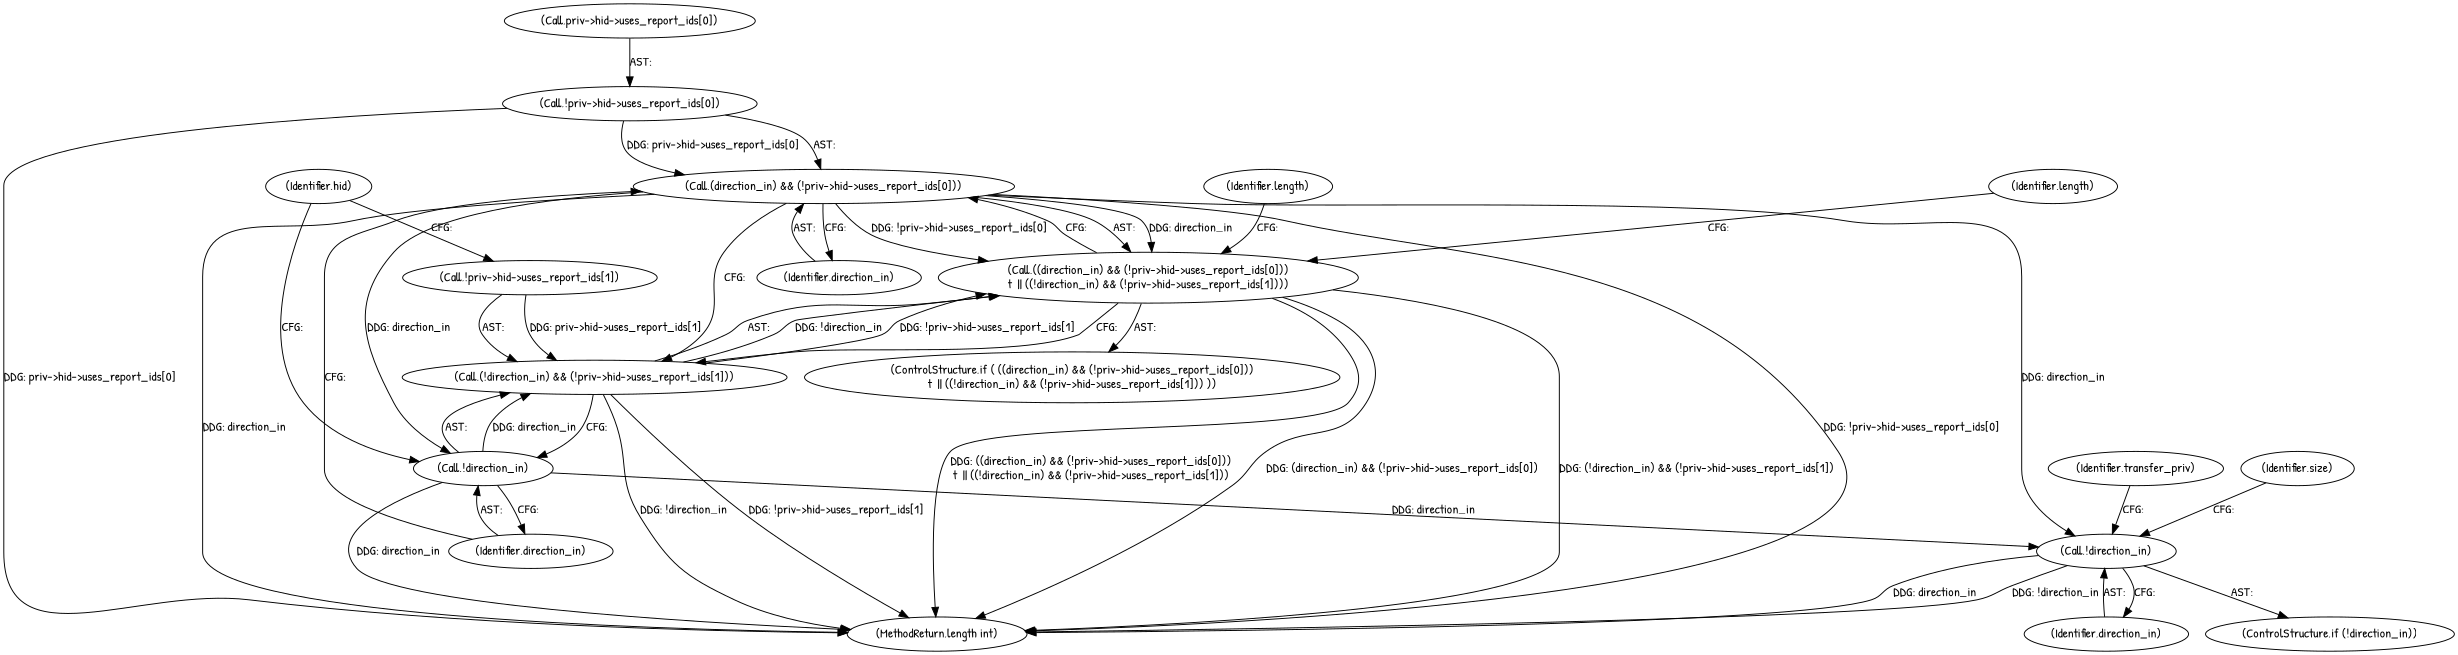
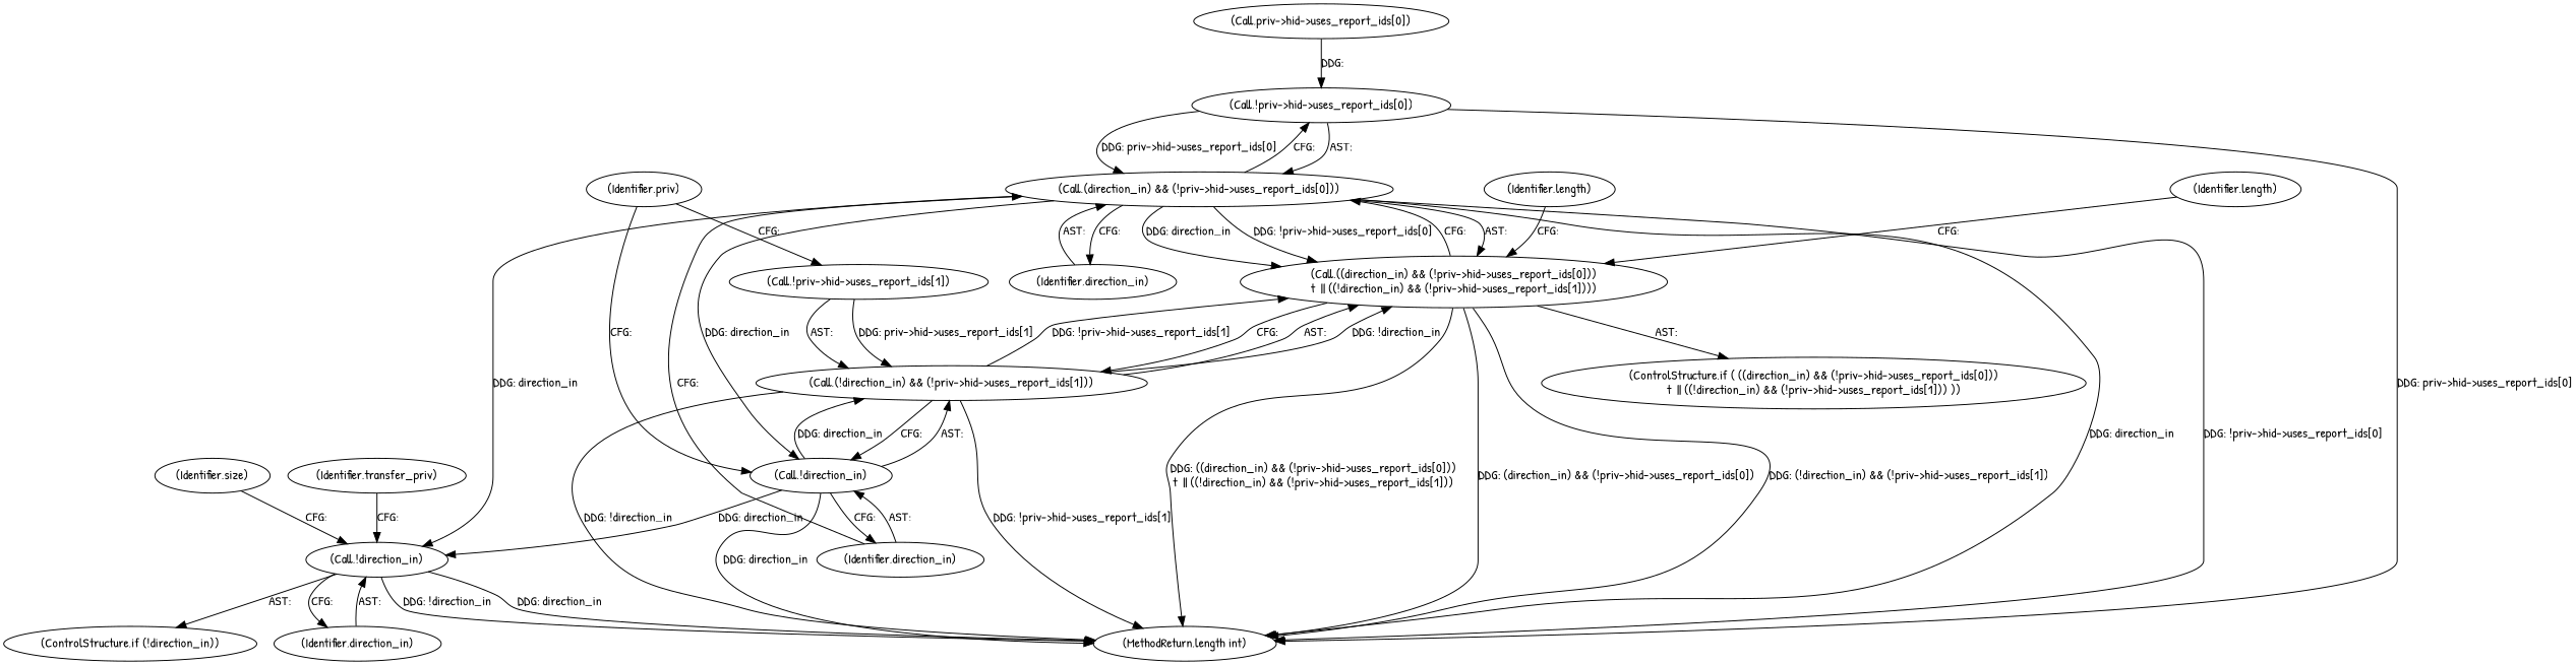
  digraph {
    fontname="Patrick Hand"
    node [fontname="Patrick Hand"]
    edge [fontname="Patrick Hand"]
    n1 [label="(Call,!priv->hid->uses_report_ids[0])"]
    n2 [label="(Call,(direction_in) && (!priv->hid->uses_report_ids[0]))"]
    n3 [label="(MethodReturn,length int)"]
    n4 [label="(Call,((direction_in) && (!priv->hid->uses_report_ids[0]))\n\t  || ((!direction_in) && (!priv->hid->uses_report_ids[1])))"]
    n5 [label="(Call,!direction_in)"]
    n6 [label="(Call,!direction_in)"]
    n7 [label="(Identifier,direction_in)"]
    n8 [label="(Call,priv->hid->uses_report_ids[0])"]
    n9 [label="(Call,(!direction_in) && (!priv->hid->uses_report_ids[1]))"]
    n10 [label="(ControlStructure,if ( ((direction_in) && (!priv->hid->uses_report_ids[0]))\n\t  || ((!direction_in) && (!priv->hid->uses_report_ids[1])) ))"]
    n11 [label="(Identifier,direction_in)"]
    n12 [label="(ControlStructure,if (!direction_in))"]
    n13 [label="(Identifier,direction_in)"]
    n14 [label="(Call,!priv->hid->uses_report_ids[1])"]
-   n15 [label="(Identifier,hid)"]
+   n15 [label="(Identifier,priv)"]
    n16 [label="(Identifier,transfer_priv)"]
    n17 [label="(Identifier,length)"]
    n18 [label="(Identifier,size)"]
    n19 [label="(Identifier,length)"]
    n1 -> n2 [label="AST: "]
    n1 -> n2 [label="DDG: priv->hid->uses_report_ids[0]"]
    n1 -> n3 [label="DDG: priv->hid->uses_report_ids[0]"]
-   n2 -> n9 [label="CFG: "]
+   n2 -> n1 [label="CFG: "]
    n2 -> n3 [label="DDG: direction_in"]
    n2 -> n3 [label="DDG: !priv->hid->uses_report_ids[0]"]
    n2 -> n4 [label="AST: "]
    n2 -> n4 [label="DDG: direction_in"]
    n2 -> n4 [label="DDG: !priv->hid->uses_report_ids[0]"]
    n2 -> n5 [label="DDG: direction_in"]
    n2 -> n6 [label="DDG: direction_in"]
    n2 -> n7 [label="CFG: "]
    n4 -> n2 [label="CFG: "]
    n4 -> n3 [label="DDG: ((direction_in) && (!priv->hid->uses_report_ids[0]))\n\t  || ((!direction_in) && (!priv->hid->uses_report_ids[1]))"]
    n4 -> n3 [label="DDG: (direction_in) && (!priv->hid->uses_report_ids[0])"]
    n4 -> n3 [label="DDG: (!direction_in) && (!priv->hid->uses_report_ids[1])"]
    n4 -> n9 [label="CFG: "]
    n4 -> n10 [label="AST: "]
    n5 -> n3 [label="DDG: direction_in"]
    n5 -> n6 [label="DDG: direction_in"]
    n5 -> n9 [label="AST: "]
    n5 -> n9 [label="DDG: direction_in"]
    n5 -> n11 [label="CFG: "]
    n6 -> n3 [label="DDG: direction_in"]
    n6 -> n3 [label="DDG: !direction_in"]
    n6 -> n12 [label="AST: "]
    n6 -> n13 [label="CFG: "]
    n7 -> n2 [label="AST: "]
-   n8 -> n1 [label="AST: "]
+   n8 -> n1 [label="DDG: "]
    n9 -> n3 [label="DDG: !direction_in"]
    n9 -> n3 [label="DDG: !priv->hid->uses_report_ids[1]"]
    n9 -> n4 [label="AST: "]
    n9 -> n4 [label="DDG: !direction_in"]
    n9 -> n4 [label="DDG: !priv->hid->uses_report_ids[1]"]
    n9 -> n5 [label="CFG: "]
    n11 -> n2 [label="CFG: "]
    n11 -> n5 [label="AST: "]
    n13 -> n6 [label="AST: "]
    n14 -> n9 [label="AST: "]
    n14 -> n9 [label="DDG: priv->hid->uses_report_ids[1]"]
    n15 -> n5 [label="CFG: "]
    n15 -> n14 [label="CFG: "]
    n16 -> n6 [label="CFG: "]
    n17 -> n4 [label="CFG: "]
    n18 -> n6 [label="CFG: "]
    n19 -> n4 [label="CFG: "]
  }
